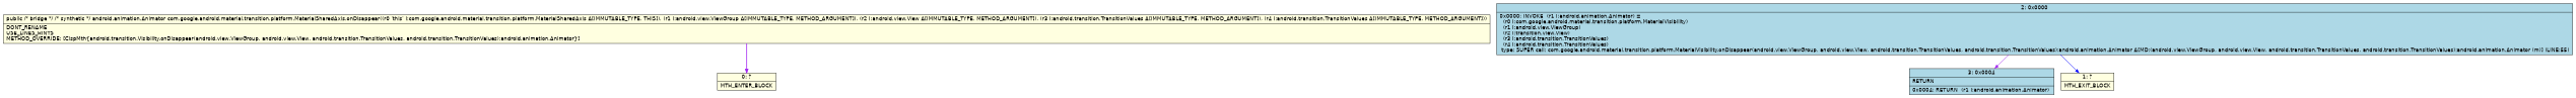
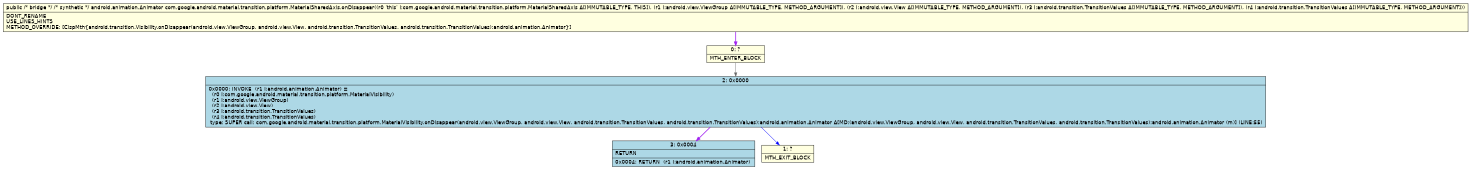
  digraph {
    fontname="DejaVu Sans"
    node [fillcolor=lightyellow fontname="DejaVu Sans" shape=record style=filled]
    edge [color=purple fontname="DejaVu Sans" style=solid]
    n1 [label="{0\:\ ?|MTH_ENTER_BLOCK\l}"]
-   n2 [fillcolor=lightblue label="{2\:\ 0x0000|0x0000: INVOKE  (r1 I:android.animation.Animator) = \l  (r0 I:com.google.android.material.transition.platform.MaterialVisibility)\l  (r1 I:android.view.ViewGroup)\l  (r2 I:transition.view.View)\l  (r3 I:android.transition.TransitionValues)\l  (r4 I:android.transition.TransitionValues)\l type: SUPER call: com.google.android.material.transition.platform.MaterialVisibility.onDisappear(android.view.ViewGroup, android.view.View, android.transition.TransitionValues, android.transition.TransitionValues):android.animation.Animator A[MD:(android.view.ViewGroup, android.view.View, android.transition.TransitionValues, android.transition.TransitionValues):android.animation.Animator (m)] (LINE:55)\l}"]
+   n2 [fillcolor=lightblue label="{2\:\ 0x0000|0x0000: INVOKE  (r1 I:android.animation.Animator) = \l  (r0 I:com.google.android.material.transition.platform.MaterialVisibility)\l  (r1 I:android.view.ViewGroup)\l  (r2 I:android.view.View)\l  (r3 I:android.transition.TransitionValues)\l  (r4 I:android.transition.TransitionValues)\l type: SUPER call: com.google.android.material.transition.platform.MaterialVisibility.onDisappear(android.view.ViewGroup, android.view.View, android.transition.TransitionValues, android.transition.TransitionValues):android.animation.Animator A[MD:(android.view.ViewGroup, android.view.View, android.transition.TransitionValues, android.transition.TransitionValues):android.animation.Animator (m)] (LINE:55)\l}"]
    n3 [fillcolor=lightblue label="{3\:\ 0x0004|RETURN\l|0x0004: RETURN  (r1 I:android.animation.Animator) \l}"]
    n4 [label="{1\:\ ?|MTH_EXIT_BLOCK\l}"]
    n5 [label="{public \/* bridge *\/ \/* synthetic *\/ android.animation.Animator com.google.android.material.transition.platform.MaterialSharedAxis.onDisappear((r0 'this' I:com.google.android.material.transition.platform.MaterialSharedAxis A[IMMUTABLE_TYPE, THIS]), (r1 I:android.view.ViewGroup A[IMMUTABLE_TYPE, METHOD_ARGUMENT]), (r2 I:android.view.View A[IMMUTABLE_TYPE, METHOD_ARGUMENT]), (r3 I:android.transition.TransitionValues A[IMMUTABLE_TYPE, METHOD_ARGUMENT]), (r4 I:android.transition.TransitionValues A[IMMUTABLE_TYPE, METHOD_ARGUMENT]))  | DONT_RENAME\lUSE_LINES_HINTS\lMETHOD_OVERRIDE: [ClspMth\{android.transition.Visibility.onDisappear(android.view.ViewGroup, android.view.View, android.transition.TransitionValues, android.transition.TransitionValues):android.animation.Animator\}]\l}"]
-   n2 -> n3
+   n1 -> n2 [color=gray40]
+   n2 -> n3 [style=bold]
    n2 -> n4 [color=blue]
    n5 -> n1 [style=bold]
  }
